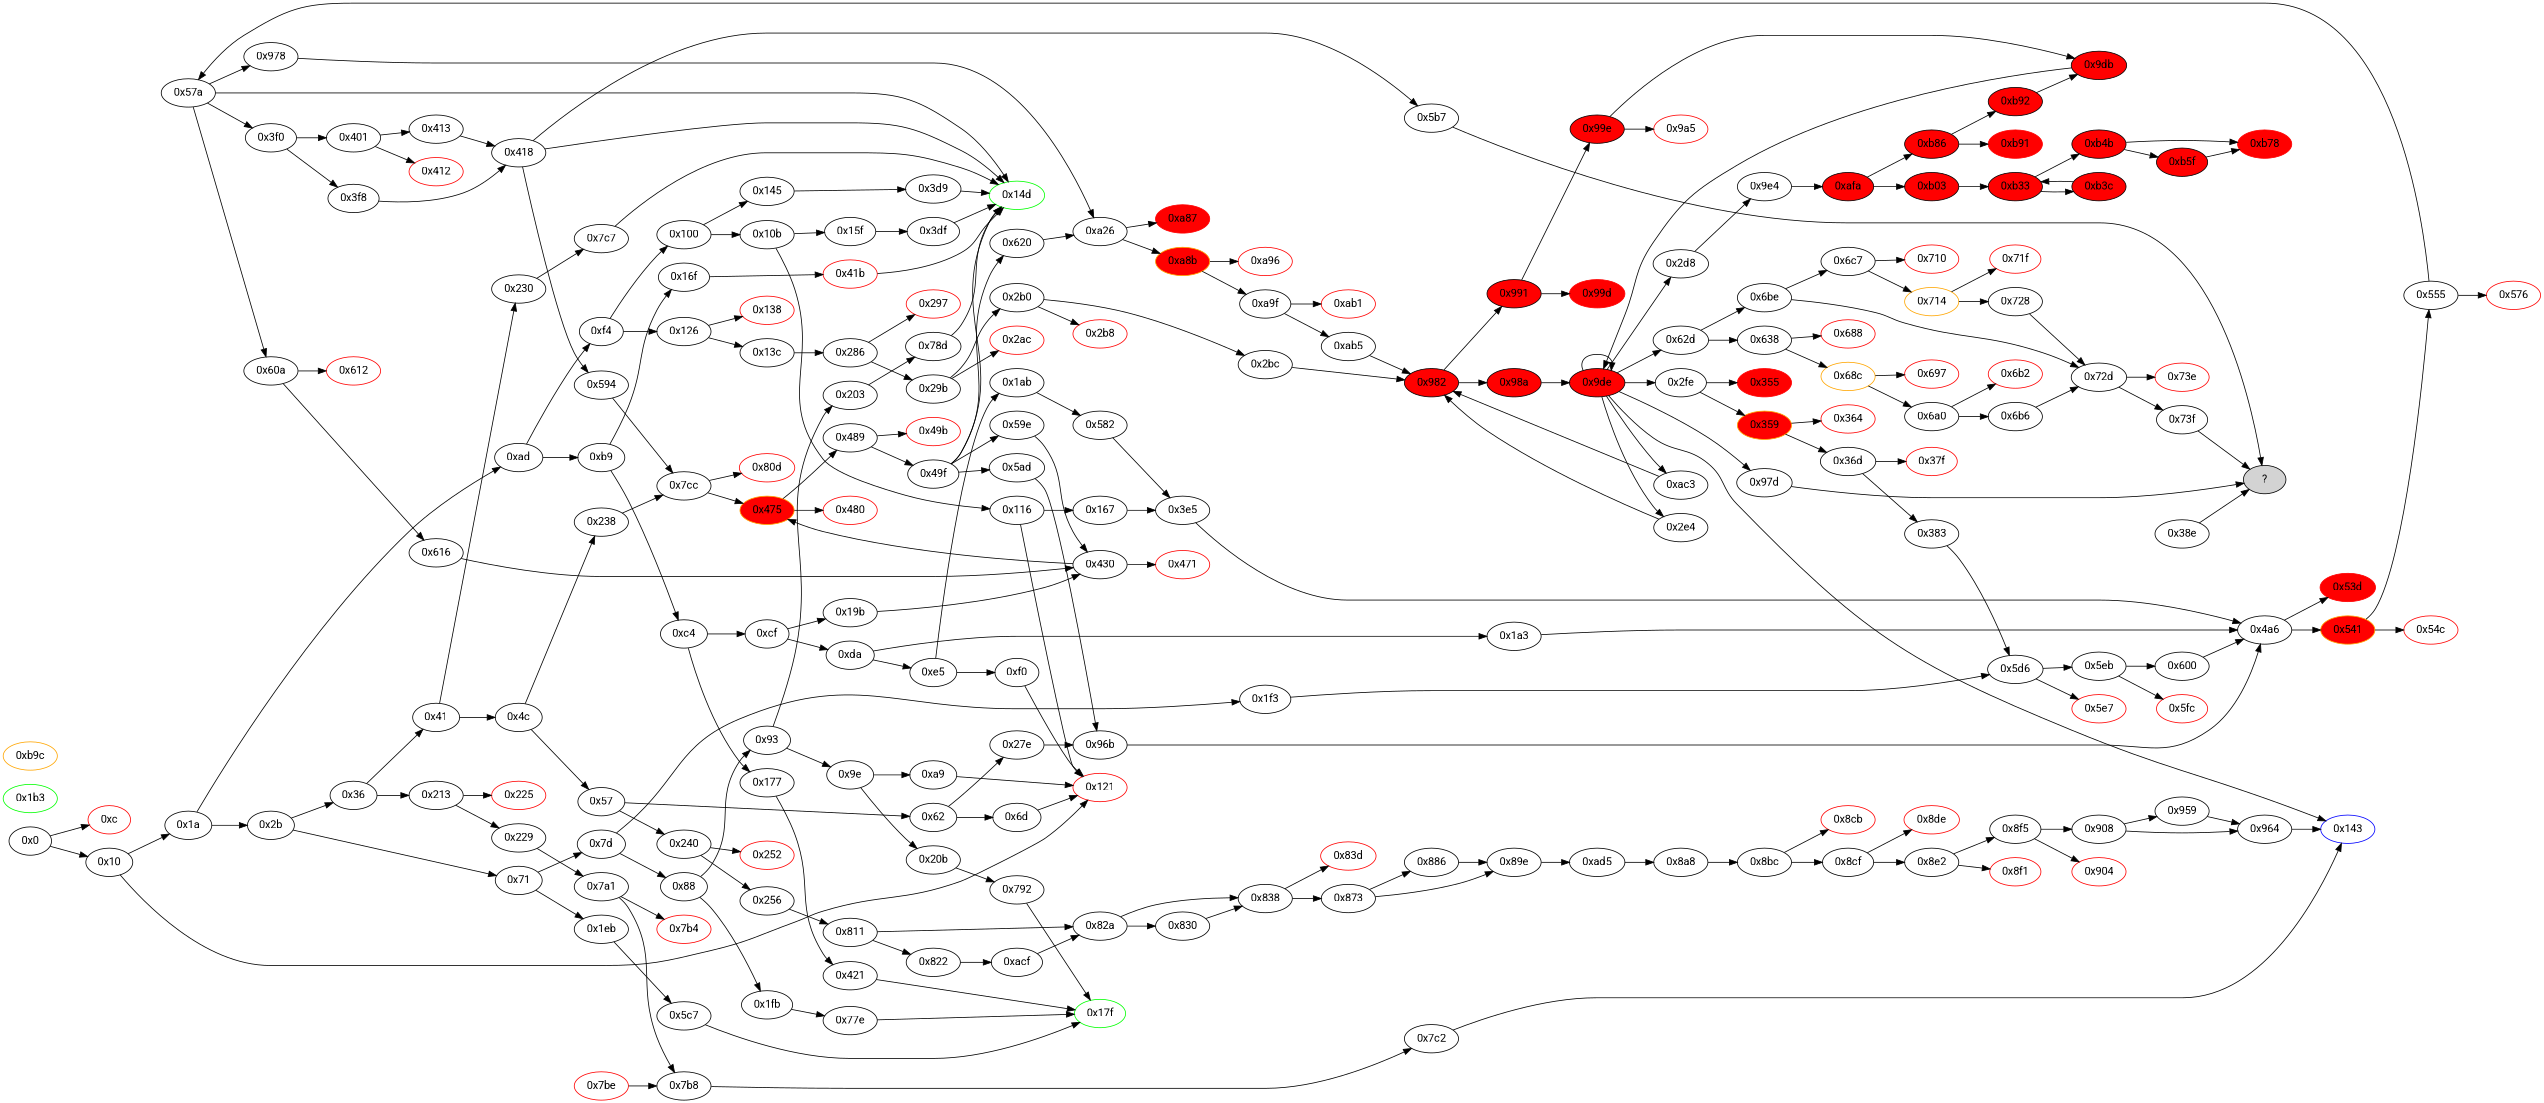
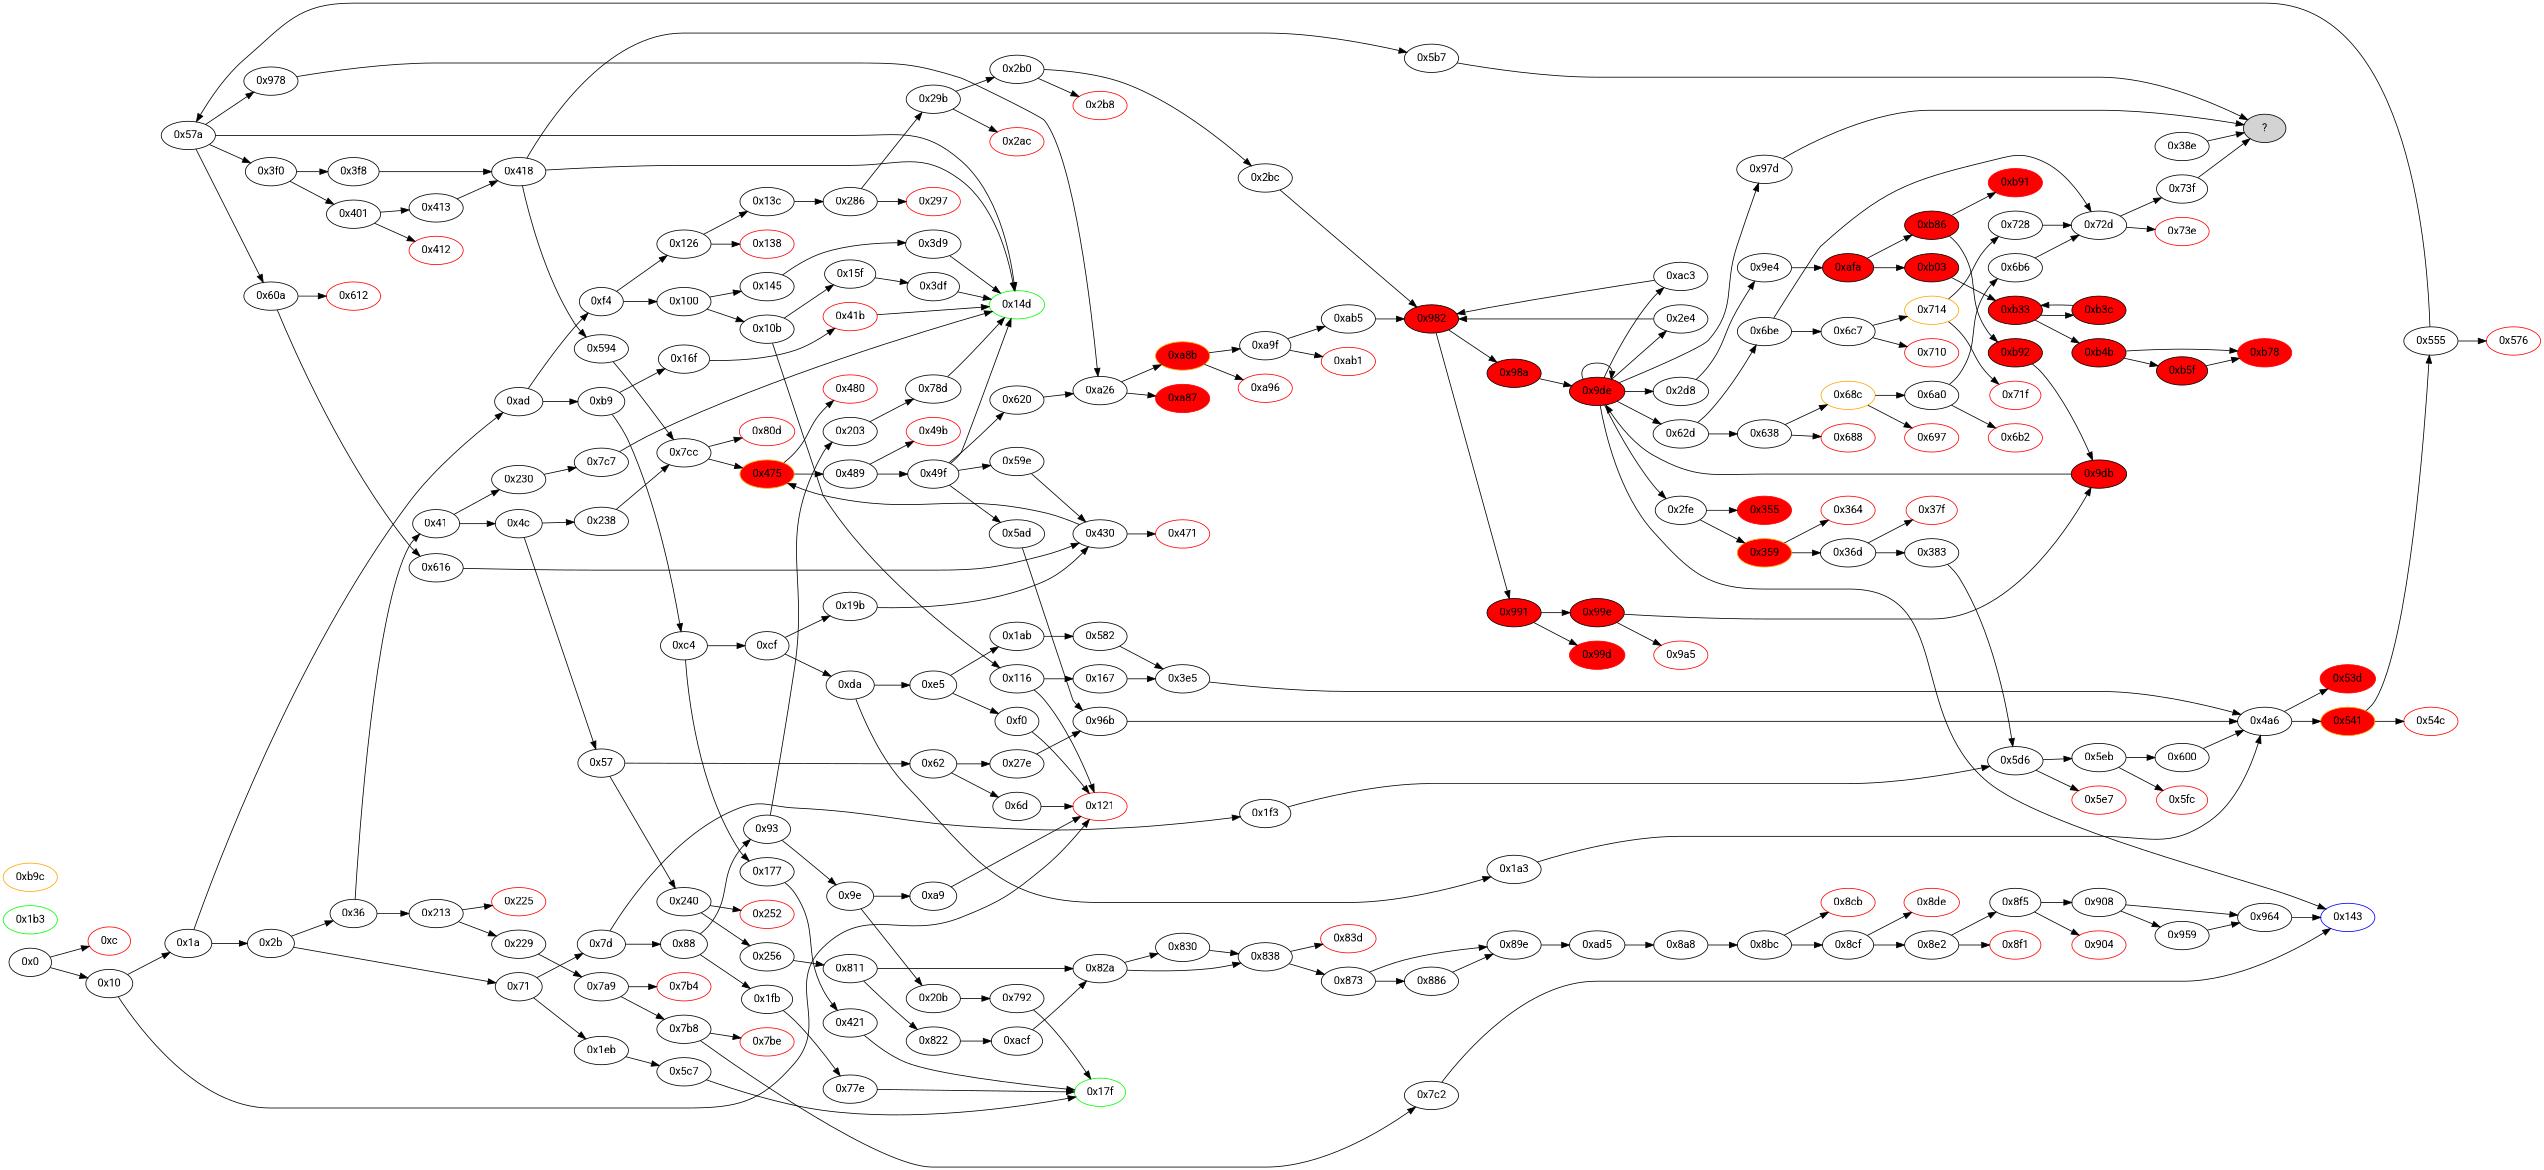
  digraph {
    fontname=Roboto
    rankdir=LR
    node [fillcolor=white fontname=Roboto style=filled]
    edge [fontname=Roboto]
    "0x57a"
    "0x3f0"
    "0x978"
    "0x60a"
    "0x14d" [color=green]
    "0x401"
    "0x3f8"
    "0xa26"
    "0x616"
    "0x612" [color=red]
    "0x252" [color=red]
    "0x3e5"
    "0x4a6"
    "0x541" [color=orange fillcolor=red]
    "0x53d" [color=red fillcolor=red]
    "0xad5"
    "0x8a8"
    "0x8bc"
    "0xb03" [fillcolor=red]
    "0xb33" [fillcolor=red]
    "0xb4b" [fillcolor=red]
    "0xb3c" [fillcolor=red]
    "0x2b0"
    "0x2bc"
    "0x2b8" [color=red]
    "0x982" [fillcolor=red]
    "0xf4"
    "0x100"
    "0x126"
    "0x10b"
    "0x145"
    "0x13c"
    "0x138" [color=red]
    "0xe5"
    "0xf0"
    "0x1ab"
    "0x121" [color=red]
    "0x582"
    "0x68c" [color=orange]
    "0x638"
    "0x688" [color=red]
    "0x697" [color=red]
    "0x6a0"
    "0x830"
    "0x838"
    "0x83d" [color=red]
    "0x873"
    "0xa96" [color=red]
    "0xac3"
    "0x98a" [fillcolor=red]
    "0x991" [fillcolor=red]
    "0x714" [color=orange]
    "0x728"
    "0x71f" [color=red]
    "0x72d"
    "0x54c" [color=red]
    "0x555"
    "0x576" [color=red]
    "0xb86" [fillcolor=red]
    "0xb91" [color=red fillcolor=red]
    "0xb92" [fillcolor=red]
    "0x9db" [fillcolor=red]
    "0x1f3"
    "0x5d6"
    "0x5eb"
    "0x5e7" [color=red]
    "0x430"
    "0x475" [color=orange fillcolor=red]
    "0x471" [color=red]
    "0x73e" [color=red]
    "0x73f"
    "0x9de" [fillcolor=red]
    "0x99d" [color=red fillcolor=red]
    "0x99e" [fillcolor=red]
    "0x2e4"
    "0x2fe"
    "0x143" [color=blue]
    "0x97d"
    "0x2d8"
    "0x62d"
    "0x355" [color=red fillcolor=red]
    "0x413"
    "0x412" [color=red]
    "0x418"
    "0x27e"
    "0x96b"
    "0x17f" [color=green]
    "0x77e"
    "0x80d" [color=red]
    "0x116"
    "0x167"
    "0x6b6"
    "0x6b2" [color=red]
    "0x2ac" [color=red]
    "0x710" [color=red]
    "0xb78" [color=red fillcolor=red]
    "0x78d"
    "0x89e"
    "0x886"
    "0x383"
    "0x36"
    "0x41"
    "0x213"
    "0x4c"
    "0x230"
    "0x225" [color=red]
    "0x229"
    "0x9e"
    "0xa9"
    "0x20b"
    "0x792"
    "0x82a"
    "0x7c7"
    "0xad"
    "0xb9"
    "0x16f"
    "0xc4"
    "0x5fc" [color=red]
    "0x600"
    "0x15f"
    "0x3d9"
    "0x594"
    "0x7cc"
    "0x8de" [color=red]
    "0x8cf"
    "0x8e2"
    "0x8f5"
    "0x8f1" [color=red]
    "0x57"
    "0x238"
    "0x7be" [color=red]
    "0x7b8"
    "0x7c2"
    "0x904" [color=red]
    "0x489"
    "0x480" [color=red]
    "0x49f"
    "0x49b" [color=red]
    "0x8cb" [color=red]
    "0x1a"
    "0x2b"
    "0x71"
    "0xc" [color=red]
    "0x1eb"
    "0x5c7"
    "0x36d"
    "0x37f" [color=red]
    "0x908"
    "0x959"
    "0x964"
    "0x1fb"
    "0x297" [color=red]
    "0x286"
    "0x29b"
    "0x7d"
    "0x88"
    "0x93"
    "0x41b" [color=red]
    "0xa87" [color=red fillcolor=red]
    "0xa8b" [color=orange fillcolor=red]
    "0x240"
    "0x62"
    "0x256"
    "0x6d"
    "0x421"
    "0xda"
    "0x1a3"
    "0xb5f" [fillcolor=red]
    "0x203"
    "0x359" [color=orange fillcolor=red]
    "0x364" [color=red]
    "0x6be"
    "0x6c7"
    "0x5b7"
    "?" [fillcolor=""]
    "0x38e"
    "0x3df"
    "0x10"
    "0x177"
    "0xcf"
    "0x9e4"
    "0x1b3" [color=green]
    "0xab5"
    "0x9a5" [color=red]
    "0x5ad"
    "0x0"
    "0x811"
    "0x822"
    "0xacf"
-   "0x7a1"
+   "0x7a1" [label="0x7a9"]
    "0x620"
    "0x59e"
    "0x19b"
    "0xb9c" [color=orange]
    "0xa9f"
    "0xab1" [color=red]
    "0xafa" [fillcolor=red]
    "0x7b4" [color=red]
    "0x57a" -> "0x3f0"
    "0x57a" -> "0x978"
    "0x57a" -> "0x60a"
    "0x57a" -> "0x14d"
    "0x3f0" -> "0x401"
    "0x3f0" -> "0x3f8"
    "0x978" -> "0xa26"
    "0x60a" -> "0x616"
    "0x60a" -> "0x612"
    "0x401" -> "0x413"
    "0x401" -> "0x412"
    "0x3f8" -> "0x418"
    "0xa26" -> "0xa87"
    "0xa26" -> "0xa8b"
    "0x616" -> "0x430"
    "0x3e5" -> "0x4a6"
    "0x4a6" -> "0x541"
    "0x4a6" -> "0x53d"
    "0x541" -> "0x54c"
    "0x541" -> "0x555"
    "0xad5" -> "0x8a8"
    "0x8a8" -> "0x8bc"
    "0x8bc" -> "0x8cf"
    "0x8bc" -> "0x8cb"
    "0xb03" -> "0xb33"
    "0xb33" -> "0xb4b"
    "0xb33" -> "0xb3c"
    "0xb4b" -> "0xb78"
    "0xb4b" -> "0xb5f"
    "0xb3c" -> "0xb33"
    "0x2b0" -> "0x2bc"
    "0x2b0" -> "0x2b8"
    "0x2bc" -> "0x982"
    "0x982" -> "0x98a"
    "0x982" -> "0x991"
    "0xf4" -> "0x100"
    "0xf4" -> "0x126"
    "0x100" -> "0x10b"
    "0x100" -> "0x145"
    "0x126" -> "0x13c"
    "0x126" -> "0x138"
    "0x10b" -> "0x116"
    "0x10b" -> "0x15f"
    "0x145" -> "0x3d9"
    "0x13c" -> "0x286"
    "0xe5" -> "0xf0"
    "0xe5" -> "0x1ab"
    "0xf0" -> "0x121"
    "0x1ab" -> "0x582"
    "0x582" -> "0x3e5"
    "0x68c" -> "0x697"
    "0x68c" -> "0x6a0"
    "0x638" -> "0x68c"
    "0x638" -> "0x688"
    "0x6a0" -> "0x6b6"
    "0x6a0" -> "0x6b2"
    "0x830" -> "0x838"
    "0x838" -> "0x83d"
    "0x838" -> "0x873"
    "0x873" -> "0x89e"
    "0x873" -> "0x886"
    "0xac3" -> "0x982"
    "0x98a" -> "0x9de"
    "0x991" -> "0x99d"
    "0x991" -> "0x99e"
    "0x714" -> "0x728"
    "0x714" -> "0x71f"
    "0x728" -> "0x72d"
    "0x72d" -> "0x73e"
    "0x72d" -> "0x73f"
    "0x555" -> "0x57a"
    "0x555" -> "0x576"
    "0xb86" -> "0xb91"
    "0xb86" -> "0xb92"
    "0xb92" -> "0x9db"
    "0x9db" -> "0x9de"
    "0x1f3" -> "0x5d6"
    "0x5d6" -> "0x5eb"
    "0x5d6" -> "0x5e7"
    "0x5eb" -> "0x5fc"
    "0x5eb" -> "0x600"
    "0x430" -> "0x475"
    "0x430" -> "0x471"
    "0x475" -> "0x489"
    "0x475" -> "0x480"
    "0x73f" -> "?"
    "0x9de" -> "0xac3"
    "0x9de" -> "0x9de"
    "0x9de" -> "0x2e4"
    "0x9de" -> "0x2fe"
    "0x9de" -> "0x143"
    "0x9de" -> "0x97d"
    "0x9de" -> "0x2d8"
    "0x9de" -> "0x62d"
    "0x99e" -> "0x9db"
    "0x99e" -> "0x9a5"
    "0x2e4" -> "0x982"
    "0x2fe" -> "0x355"
    "0x2fe" -> "0x359"
    "0x97d" -> "?"
    "0x2d8" -> "0x9e4"
    "0x62d" -> "0x638"
    "0x62d" -> "0x6be"
    "0x413" -> "0x418"
    "0x418" -> "0x14d"
    "0x418" -> "0x594"
    "0x418" -> "0x5b7"
    "0x27e" -> "0x96b"
    "0x96b" -> "0x4a6"
    "0x77e" -> "0x17f"
    "0x116" -> "0x121"
    "0x116" -> "0x167"
    "0x167" -> "0x3e5"
    "0x6b6" -> "0x72d"
    "0x78d" -> "0x14d"
    "0x89e" -> "0xad5"
    "0x886" -> "0x89e"
    "0x383" -> "0x5d6"
    "0x36" -> "0x41"
    "0x36" -> "0x213"
    "0x41" -> "0x4c"
    "0x41" -> "0x230"
    "0x213" -> "0x225"
    "0x213" -> "0x229"
    "0x4c" -> "0x57"
    "0x4c" -> "0x238"
    "0x230" -> "0x7c7"
    "0x229" -> "0x7a1"
    "0x9e" -> "0xa9"
    "0x9e" -> "0x20b"
    "0xa9" -> "0x121"
    "0x20b" -> "0x792"
    "0x792" -> "0x17f"
    "0x82a" -> "0x830"
    "0x82a" -> "0x838"
    "0x7c7" -> "0x14d"
    "0xad" -> "0xf4"
    "0xad" -> "0xb9"
    "0xb9" -> "0x16f"
    "0xb9" -> "0xc4"
    "0x16f" -> "0x41b"
    "0xc4" -> "0x177"
    "0xc4" -> "0xcf"
    "0x600" -> "0x4a6"
    "0x15f" -> "0x3df"
    "0x3d9" -> "0x14d"
    "0x594" -> "0x7cc"
    "0x7cc" -> "0x475"
    "0x7cc" -> "0x80d"
    "0x8cf" -> "0x8de"
    "0x8cf" -> "0x8e2"
    "0x8e2" -> "0x8f5"
    "0x8e2" -> "0x8f1"
    "0x8f5" -> "0x904"
    "0x8f5" -> "0x908"
    "0x57" -> "0x240"
    "0x57" -> "0x62"
    "0x238" -> "0x7cc"
-   "0x7be" -> "0x7b8"
+   "0x7b8" -> "0x7be"
    "0x7b8" -> "0x7c2"
    "0x7c2" -> "0x143"
    "0x489" -> "0x49f"
    "0x489" -> "0x49b"
    "0x49f" -> "0x14d"
    "0x49f" -> "0x5ad"
    "0x49f" -> "0x620"
    "0x49f" -> "0x59e"
    "0x1a" -> "0xad"
    "0x1a" -> "0x2b"
    "0x2b" -> "0x36"
    "0x2b" -> "0x71"
    "0x71" -> "0x1eb"
    "0x71" -> "0x7d"
    "0x1eb" -> "0x5c7"
    "0x5c7" -> "0x17f"
    "0x36d" -> "0x383"
    "0x36d" -> "0x37f"
    "0x908" -> "0x959"
    "0x908" -> "0x964"
    "0x959" -> "0x964"
    "0x964" -> "0x143"
    "0x1fb" -> "0x77e"
    "0x286" -> "0x297"
    "0x286" -> "0x29b"
    "0x29b" -> "0x2b0"
    "0x29b" -> "0x2ac"
    "0x7d" -> "0x1f3"
    "0x7d" -> "0x88"
    "0x88" -> "0x1fb"
    "0x88" -> "0x93"
    "0x93" -> "0x9e"
    "0x93" -> "0x203"
    "0x41b" -> "0x14d"
    "0xa8b" -> "0xa96"
    "0xa8b" -> "0xa9f"
    "0x240" -> "0x252"
    "0x240" -> "0x256"
    "0x62" -> "0x27e"
    "0x62" -> "0x6d"
    "0x256" -> "0x811"
    "0x6d" -> "0x121"
    "0x421" -> "0x17f"
    "0xda" -> "0xe5"
    "0xda" -> "0x1a3"
    "0x1a3" -> "0x4a6"
    "0xb5f" -> "0xb78"
    "0x203" -> "0x78d"
    "0x359" -> "0x36d"
    "0x359" -> "0x364"
    "0x6be" -> "0x72d"
    "0x6be" -> "0x6c7"
    "0x6c7" -> "0x714"
    "0x6c7" -> "0x710"
    "0x5b7" -> "?"
    "0x38e" -> "?"
    "0x3df" -> "0x14d"
    "0x10" -> "0x121"
    "0x10" -> "0x1a"
    "0x177" -> "0x421"
    "0xcf" -> "0xda"
    "0xcf" -> "0x19b"
    "0x9e4" -> "0xafa"
    "0xab5" -> "0x982"
    "0x5ad" -> "0x96b"
    "0x0" -> "0xc"
    "0x0" -> "0x10"
    "0x811" -> "0x82a"
    "0x811" -> "0x822"
    "0x822" -> "0xacf"
    "0xacf" -> "0x82a"
    "0x7a1" -> "0x7b8"
    "0x7a1" -> "0x7b4"
    "0x620" -> "0xa26"
    "0x59e" -> "0x430"
    "0x19b" -> "0x430"
    "0xa9f" -> "0xab5"
    "0xa9f" -> "0xab1"
    "0xafa" -> "0xb03"
    "0xafa" -> "0xb86"
  }
